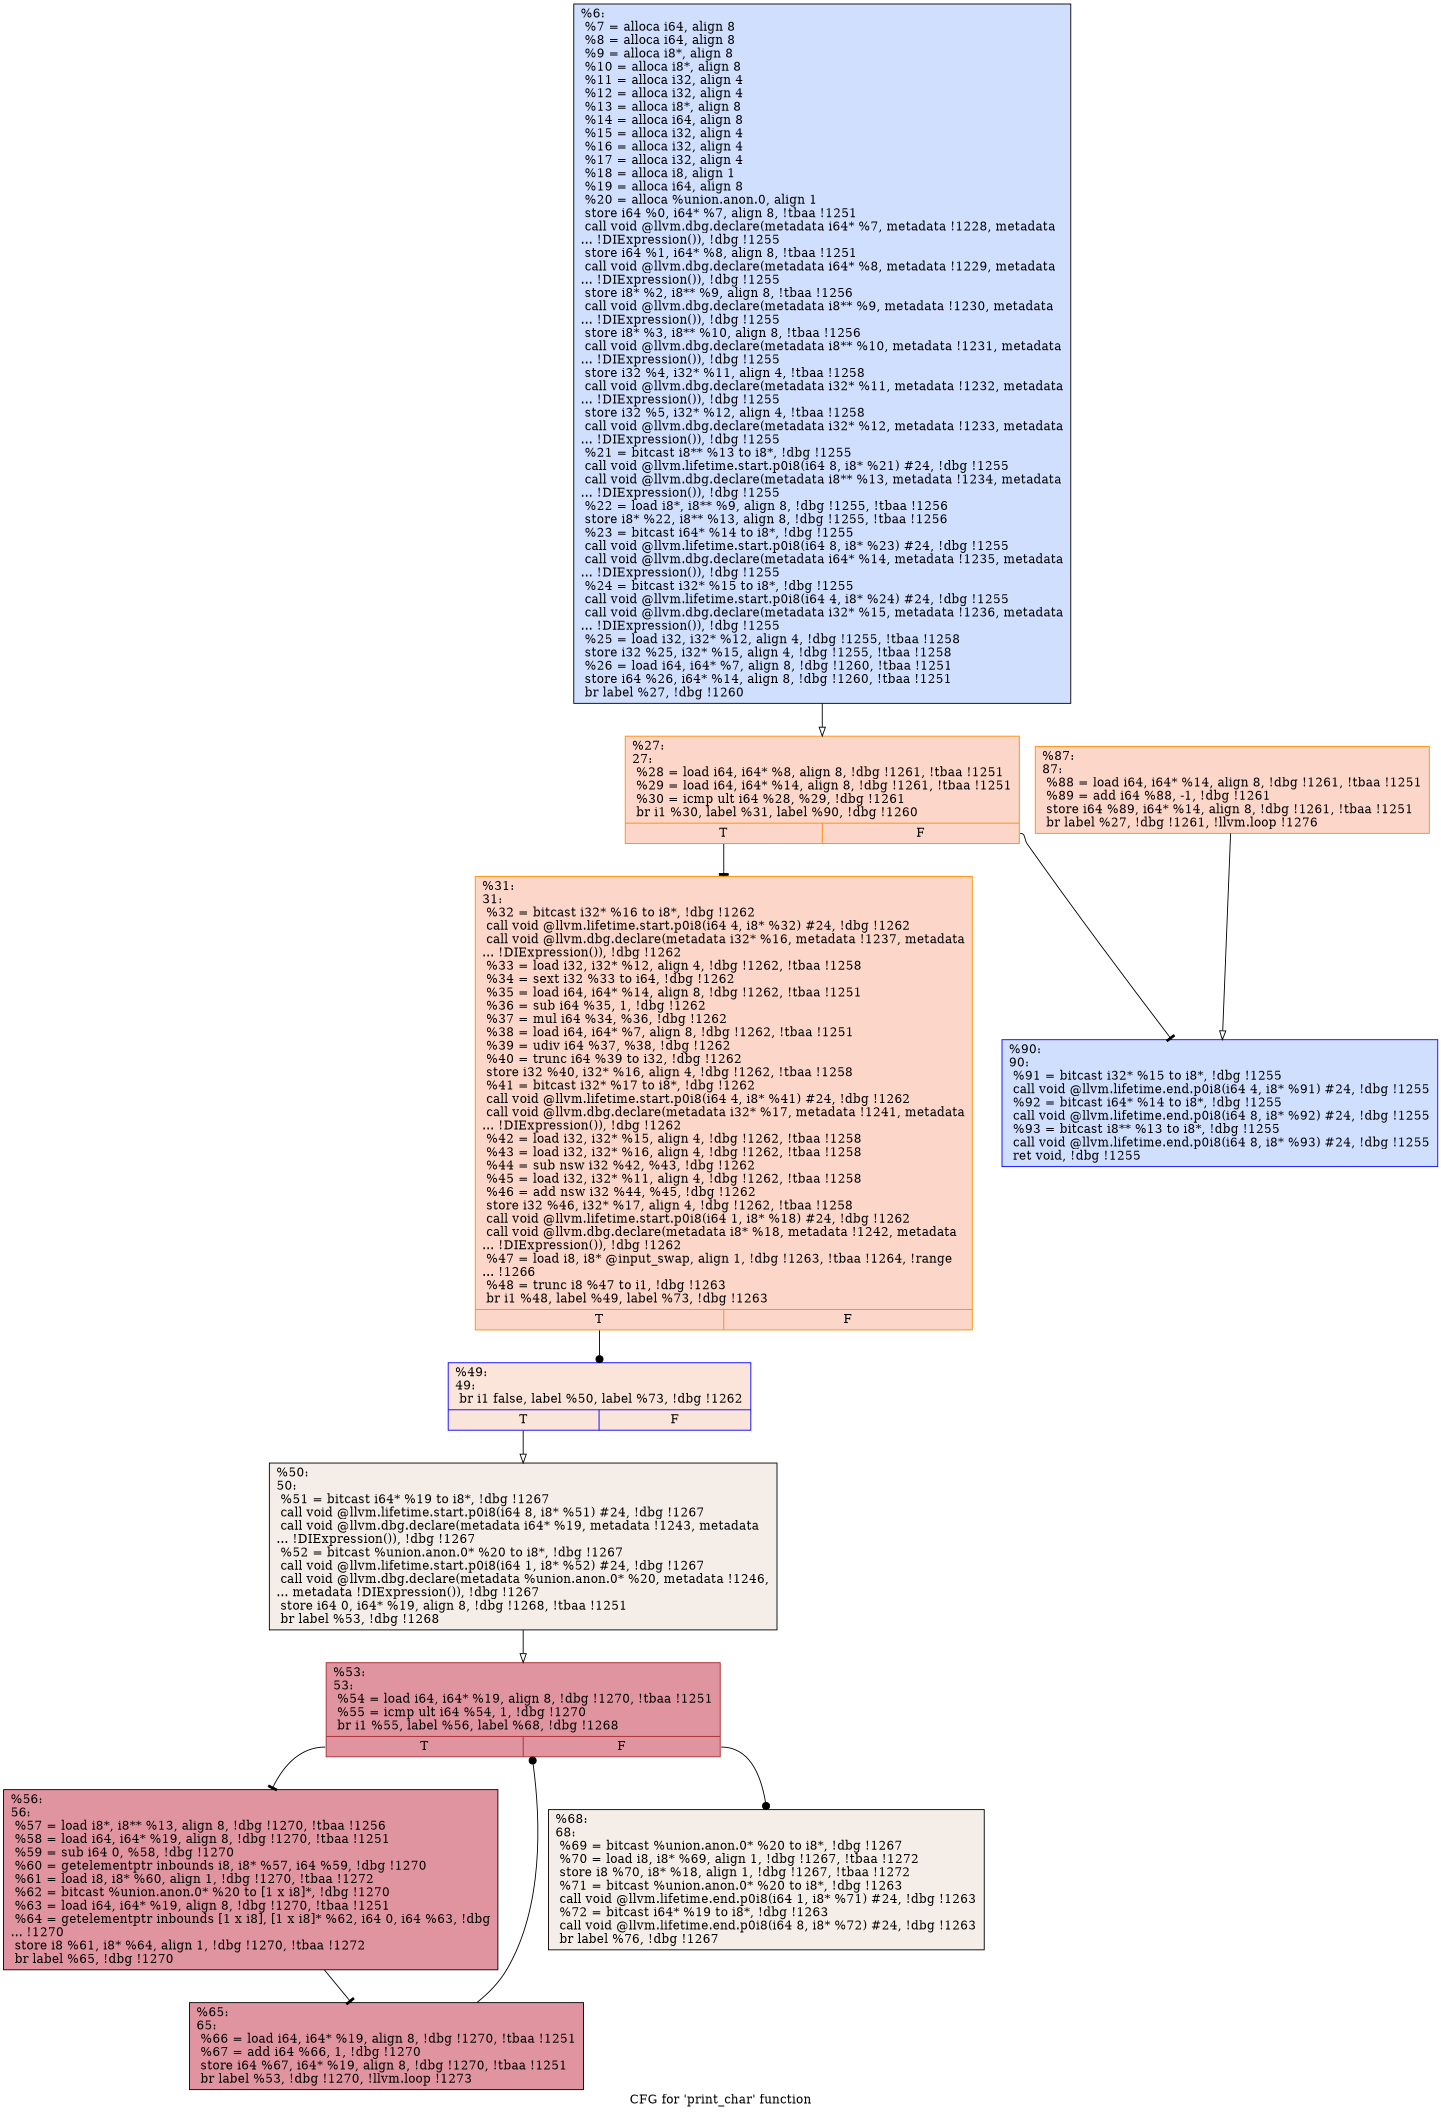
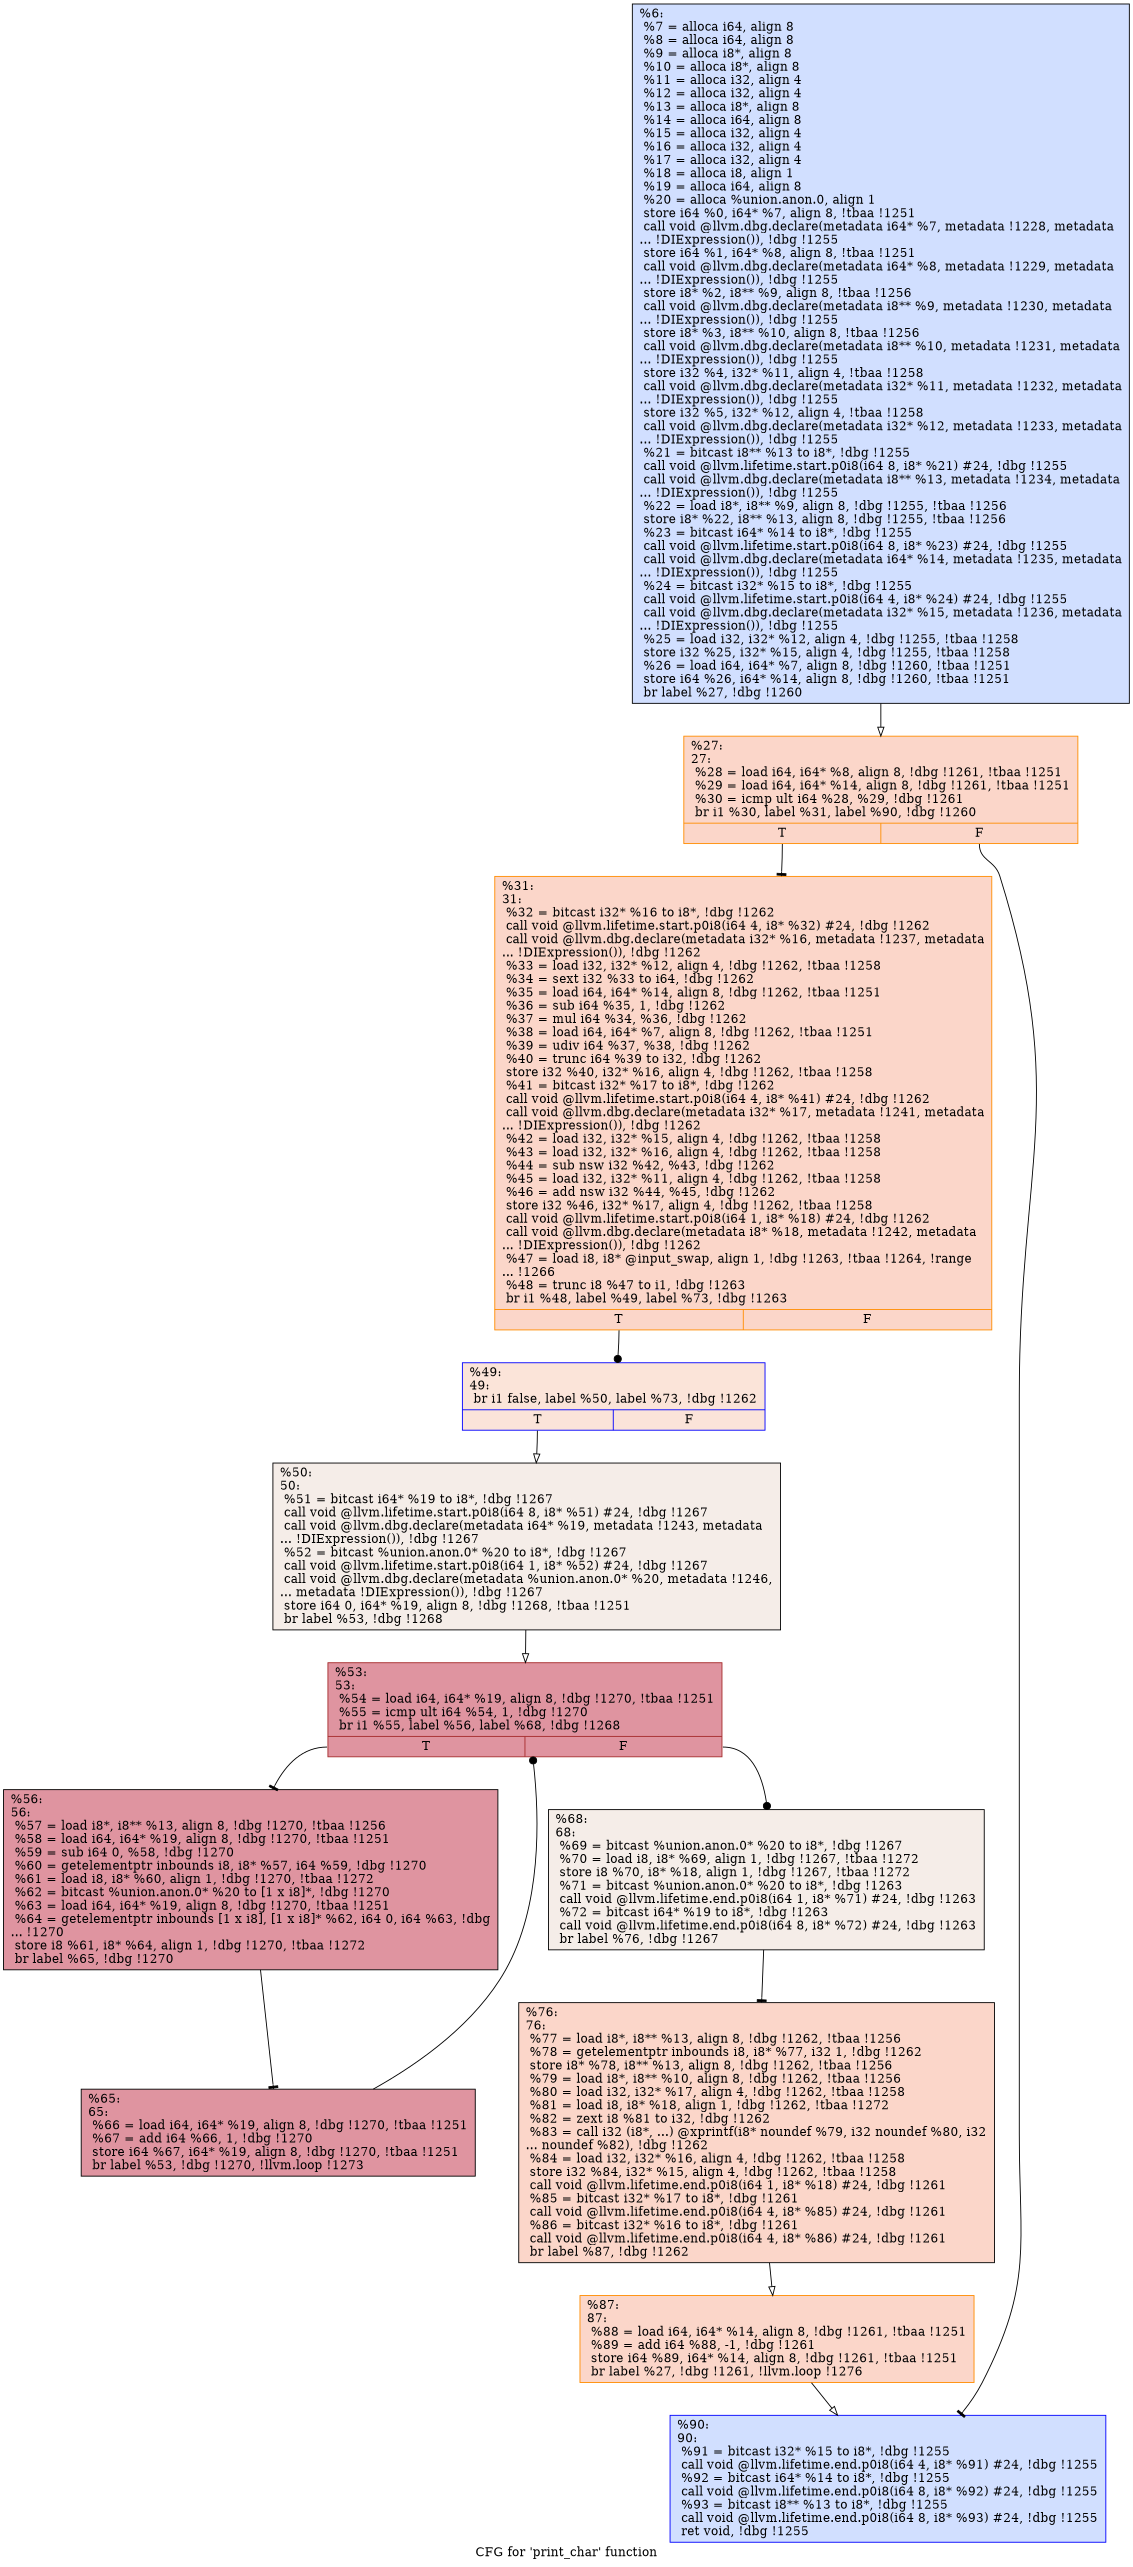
  digraph {
    label="CFG for 'print_char' function"
    node [color=black fillcolor="#f6a38570" shape=record style=filled]
    edge [arrowhead=onormal]
    n1 [fillcolor="#96b7ff70" label="{%6:\l  %7 = alloca i64, align 8\l  %8 = alloca i64, align 8\l  %9 = alloca i8*, align 8\l  %10 = alloca i8*, align 8\l  %11 = alloca i32, align 4\l  %12 = alloca i32, align 4\l  %13 = alloca i8*, align 8\l  %14 = alloca i64, align 8\l  %15 = alloca i32, align 4\l  %16 = alloca i32, align 4\l  %17 = alloca i32, align 4\l  %18 = alloca i8, align 1\l  %19 = alloca i64, align 8\l  %20 = alloca %union.anon.0, align 1\l  store i64 %0, i64* %7, align 8, !tbaa !1251\l  call void @llvm.dbg.declare(metadata i64* %7, metadata !1228, metadata\l... !DIExpression()), !dbg !1255\l  store i64 %1, i64* %8, align 8, !tbaa !1251\l  call void @llvm.dbg.declare(metadata i64* %8, metadata !1229, metadata\l... !DIExpression()), !dbg !1255\l  store i8* %2, i8** %9, align 8, !tbaa !1256\l  call void @llvm.dbg.declare(metadata i8** %9, metadata !1230, metadata\l... !DIExpression()), !dbg !1255\l  store i8* %3, i8** %10, align 8, !tbaa !1256\l  call void @llvm.dbg.declare(metadata i8** %10, metadata !1231, metadata\l... !DIExpression()), !dbg !1255\l  store i32 %4, i32* %11, align 4, !tbaa !1258\l  call void @llvm.dbg.declare(metadata i32* %11, metadata !1232, metadata\l... !DIExpression()), !dbg !1255\l  store i32 %5, i32* %12, align 4, !tbaa !1258\l  call void @llvm.dbg.declare(metadata i32* %12, metadata !1233, metadata\l... !DIExpression()), !dbg !1255\l  %21 = bitcast i8** %13 to i8*, !dbg !1255\l  call void @llvm.lifetime.start.p0i8(i64 8, i8* %21) #24, !dbg !1255\l  call void @llvm.dbg.declare(metadata i8** %13, metadata !1234, metadata\l... !DIExpression()), !dbg !1255\l  %22 = load i8*, i8** %9, align 8, !dbg !1255, !tbaa !1256\l  store i8* %22, i8** %13, align 8, !dbg !1255, !tbaa !1256\l  %23 = bitcast i64* %14 to i8*, !dbg !1255\l  call void @llvm.lifetime.start.p0i8(i64 8, i8* %23) #24, !dbg !1255\l  call void @llvm.dbg.declare(metadata i64* %14, metadata !1235, metadata\l... !DIExpression()), !dbg !1255\l  %24 = bitcast i32* %15 to i8*, !dbg !1255\l  call void @llvm.lifetime.start.p0i8(i64 4, i8* %24) #24, !dbg !1255\l  call void @llvm.dbg.declare(metadata i32* %15, metadata !1236, metadata\l... !DIExpression()), !dbg !1255\l  %25 = load i32, i32* %12, align 4, !dbg !1255, !tbaa !1258\l  store i32 %25, i32* %15, align 4, !dbg !1255, !tbaa !1258\l  %26 = load i64, i64* %7, align 8, !dbg !1260, !tbaa !1251\l  store i64 %26, i64* %14, align 8, !dbg !1260, !tbaa !1251\l  br label %27, !dbg !1260\l}"]
    n2 [color=darkorange label="{%27:\l27:                                               \l  %28 = load i64, i64* %8, align 8, !dbg !1261, !tbaa !1251\l  %29 = load i64, i64* %14, align 8, !dbg !1261, !tbaa !1251\l  %30 = icmp ult i64 %28, %29, !dbg !1261\l  br i1 %30, label %31, label %90, !dbg !1260\l|{<s0>T|<s1>F}}"]
    n3 [color=darkorange label="{%31:\l31:                                               \l  %32 = bitcast i32* %16 to i8*, !dbg !1262\l  call void @llvm.lifetime.start.p0i8(i64 4, i8* %32) #24, !dbg !1262\l  call void @llvm.dbg.declare(metadata i32* %16, metadata !1237, metadata\l... !DIExpression()), !dbg !1262\l  %33 = load i32, i32* %12, align 4, !dbg !1262, !tbaa !1258\l  %34 = sext i32 %33 to i64, !dbg !1262\l  %35 = load i64, i64* %14, align 8, !dbg !1262, !tbaa !1251\l  %36 = sub i64 %35, 1, !dbg !1262\l  %37 = mul i64 %34, %36, !dbg !1262\l  %38 = load i64, i64* %7, align 8, !dbg !1262, !tbaa !1251\l  %39 = udiv i64 %37, %38, !dbg !1262\l  %40 = trunc i64 %39 to i32, !dbg !1262\l  store i32 %40, i32* %16, align 4, !dbg !1262, !tbaa !1258\l  %41 = bitcast i32* %17 to i8*, !dbg !1262\l  call void @llvm.lifetime.start.p0i8(i64 4, i8* %41) #24, !dbg !1262\l  call void @llvm.dbg.declare(metadata i32* %17, metadata !1241, metadata\l... !DIExpression()), !dbg !1262\l  %42 = load i32, i32* %15, align 4, !dbg !1262, !tbaa !1258\l  %43 = load i32, i32* %16, align 4, !dbg !1262, !tbaa !1258\l  %44 = sub nsw i32 %42, %43, !dbg !1262\l  %45 = load i32, i32* %11, align 4, !dbg !1262, !tbaa !1258\l  %46 = add nsw i32 %44, %45, !dbg !1262\l  store i32 %46, i32* %17, align 4, !dbg !1262, !tbaa !1258\l  call void @llvm.lifetime.start.p0i8(i64 1, i8* %18) #24, !dbg !1262\l  call void @llvm.dbg.declare(metadata i8* %18, metadata !1242, metadata\l... !DIExpression()), !dbg !1262\l  %47 = load i8, i8* @input_swap, align 1, !dbg !1263, !tbaa !1264, !range\l... !1266\l  %48 = trunc i8 %47 to i1, !dbg !1263\l  br i1 %48, label %49, label %73, !dbg !1263\l|{<s0>T|<s1>F}}"]
    n4 [color=blue fillcolor="#96b7ff70" label="{%90:\l90:                                               \l  %91 = bitcast i32* %15 to i8*, !dbg !1255\l  call void @llvm.lifetime.end.p0i8(i64 4, i8* %91) #24, !dbg !1255\l  %92 = bitcast i64* %14 to i8*, !dbg !1255\l  call void @llvm.lifetime.end.p0i8(i64 8, i8* %92) #24, !dbg !1255\l  %93 = bitcast i8** %13 to i8*, !dbg !1255\l  call void @llvm.lifetime.end.p0i8(i64 8, i8* %93) #24, !dbg !1255\l  ret void, !dbg !1255\l}"]
    n5 [color=blue fillcolor="#f5c1a970" label="{%49:\l49:                                               \l  br i1 false, label %50, label %73, !dbg !1262\l|{<s0>T|<s1>F}}"]
    n6 [fillcolor="#e8d6cc70" label="{%50:\l50:                                               \l  %51 = bitcast i64* %19 to i8*, !dbg !1267\l  call void @llvm.lifetime.start.p0i8(i64 8, i8* %51) #24, !dbg !1267\l  call void @llvm.dbg.declare(metadata i64* %19, metadata !1243, metadata\l... !DIExpression()), !dbg !1267\l  %52 = bitcast %union.anon.0* %20 to i8*, !dbg !1267\l  call void @llvm.lifetime.start.p0i8(i64 1, i8* %52) #24, !dbg !1267\l  call void @llvm.dbg.declare(metadata %union.anon.0* %20, metadata !1246,\l... metadata !DIExpression()), !dbg !1267\l  store i64 0, i64* %19, align 8, !dbg !1268, !tbaa !1251\l  br label %53, !dbg !1268\l}"]
    n7 [color=brown fillcolor="#b70d2870" label="{%53:\l53:                                               \l  %54 = load i64, i64* %19, align 8, !dbg !1270, !tbaa !1251\l  %55 = icmp ult i64 %54, 1, !dbg !1270\l  br i1 %55, label %56, label %68, !dbg !1268\l|{<s0>T|<s1>F}}"]
+   n8 [label="{%76:\l76:                                               \l  %77 = load i8*, i8** %13, align 8, !dbg !1262, !tbaa !1256\l  %78 = getelementptr inbounds i8, i8* %77, i32 1, !dbg !1262\l  store i8* %78, i8** %13, align 8, !dbg !1262, !tbaa !1256\l  %79 = load i8*, i8** %10, align 8, !dbg !1262, !tbaa !1256\l  %80 = load i32, i32* %17, align 4, !dbg !1262, !tbaa !1258\l  %81 = load i8, i8* %18, align 1, !dbg !1262, !tbaa !1272\l  %82 = zext i8 %81 to i32, !dbg !1262\l  %83 = call i32 (i8*, ...) @xprintf(i8* noundef %79, i32 noundef %80, i32\l... noundef %82), !dbg !1262\l  %84 = load i32, i32* %16, align 4, !dbg !1262, !tbaa !1258\l  store i32 %84, i32* %15, align 4, !dbg !1262, !tbaa !1258\l  call void @llvm.lifetime.end.p0i8(i64 1, i8* %18) #24, !dbg !1261\l  %85 = bitcast i32* %17 to i8*, !dbg !1261\l  call void @llvm.lifetime.end.p0i8(i64 4, i8* %85) #24, !dbg !1261\l  %86 = bitcast i32* %16 to i8*, !dbg !1261\l  call void @llvm.lifetime.end.p0i8(i64 4, i8* %86) #24, !dbg !1261\l  br label %87, !dbg !1262\l}"]
    n9 [color=darkorange label="{%87:\l87:                                               \l  %88 = load i64, i64* %14, align 8, !dbg !1261, !tbaa !1251\l  %89 = add i64 %88, -1, !dbg !1261\l  store i64 %89, i64* %14, align 8, !dbg !1261, !tbaa !1251\l  br label %27, !dbg !1261, !llvm.loop !1276\l}"]
    n10 [fillcolor="#b70d2870" label="{%56:\l56:                                               \l  %57 = load i8*, i8** %13, align 8, !dbg !1270, !tbaa !1256\l  %58 = load i64, i64* %19, align 8, !dbg !1270, !tbaa !1251\l  %59 = sub i64 0, %58, !dbg !1270\l  %60 = getelementptr inbounds i8, i8* %57, i64 %59, !dbg !1270\l  %61 = load i8, i8* %60, align 1, !dbg !1270, !tbaa !1272\l  %62 = bitcast %union.anon.0* %20 to [1 x i8]*, !dbg !1270\l  %63 = load i64, i64* %19, align 8, !dbg !1270, !tbaa !1251\l  %64 = getelementptr inbounds [1 x i8], [1 x i8]* %62, i64 0, i64 %63, !dbg\l... !1270\l  store i8 %61, i8* %64, align 1, !dbg !1270, !tbaa !1272\l  br label %65, !dbg !1270\l}"]
    n11 [fillcolor="#e8d6cc70" label="{%68:\l68:                                               \l  %69 = bitcast %union.anon.0* %20 to i8*, !dbg !1267\l  %70 = load i8, i8* %69, align 1, !dbg !1267, !tbaa !1272\l  store i8 %70, i8* %18, align 1, !dbg !1267, !tbaa !1272\l  %71 = bitcast %union.anon.0* %20 to i8*, !dbg !1263\l  call void @llvm.lifetime.end.p0i8(i64 1, i8* %71) #24, !dbg !1263\l  %72 = bitcast i64* %19 to i8*, !dbg !1263\l  call void @llvm.lifetime.end.p0i8(i64 8, i8* %72) #24, !dbg !1263\l  br label %76, !dbg !1267\l}"]
    n12 [fillcolor="#b70d2870" label="{%65:\l65:                                               \l  %66 = load i64, i64* %19, align 8, !dbg !1270, !tbaa !1251\l  %67 = add i64 %66, 1, !dbg !1270\l  store i64 %67, i64* %19, align 8, !dbg !1270, !tbaa !1251\l  br label %53, !dbg !1270, !llvm.loop !1273\l}"]
    n1 -> n2
    n2 -> n3 [arrowhead=tee tailport=s0]
    n2 -> n4 [arrowhead=tee tailport=s1]
    n3 -> n5 [arrowhead=dot tailport=s0]
    n5 -> n6 [tailport=s0]
    n6 -> n7
    n7 -> n10 [arrowhead=tee tailport=s0]
    n7 -> n11 [arrowhead=dot tailport=s1]
+   n8 -> n9
    n9 -> n4
    n10 -> n12 [arrowhead=tee]
+   n11 -> n8 [arrowhead=tee]
    n12 -> n7 [arrowhead=dot]
  }
